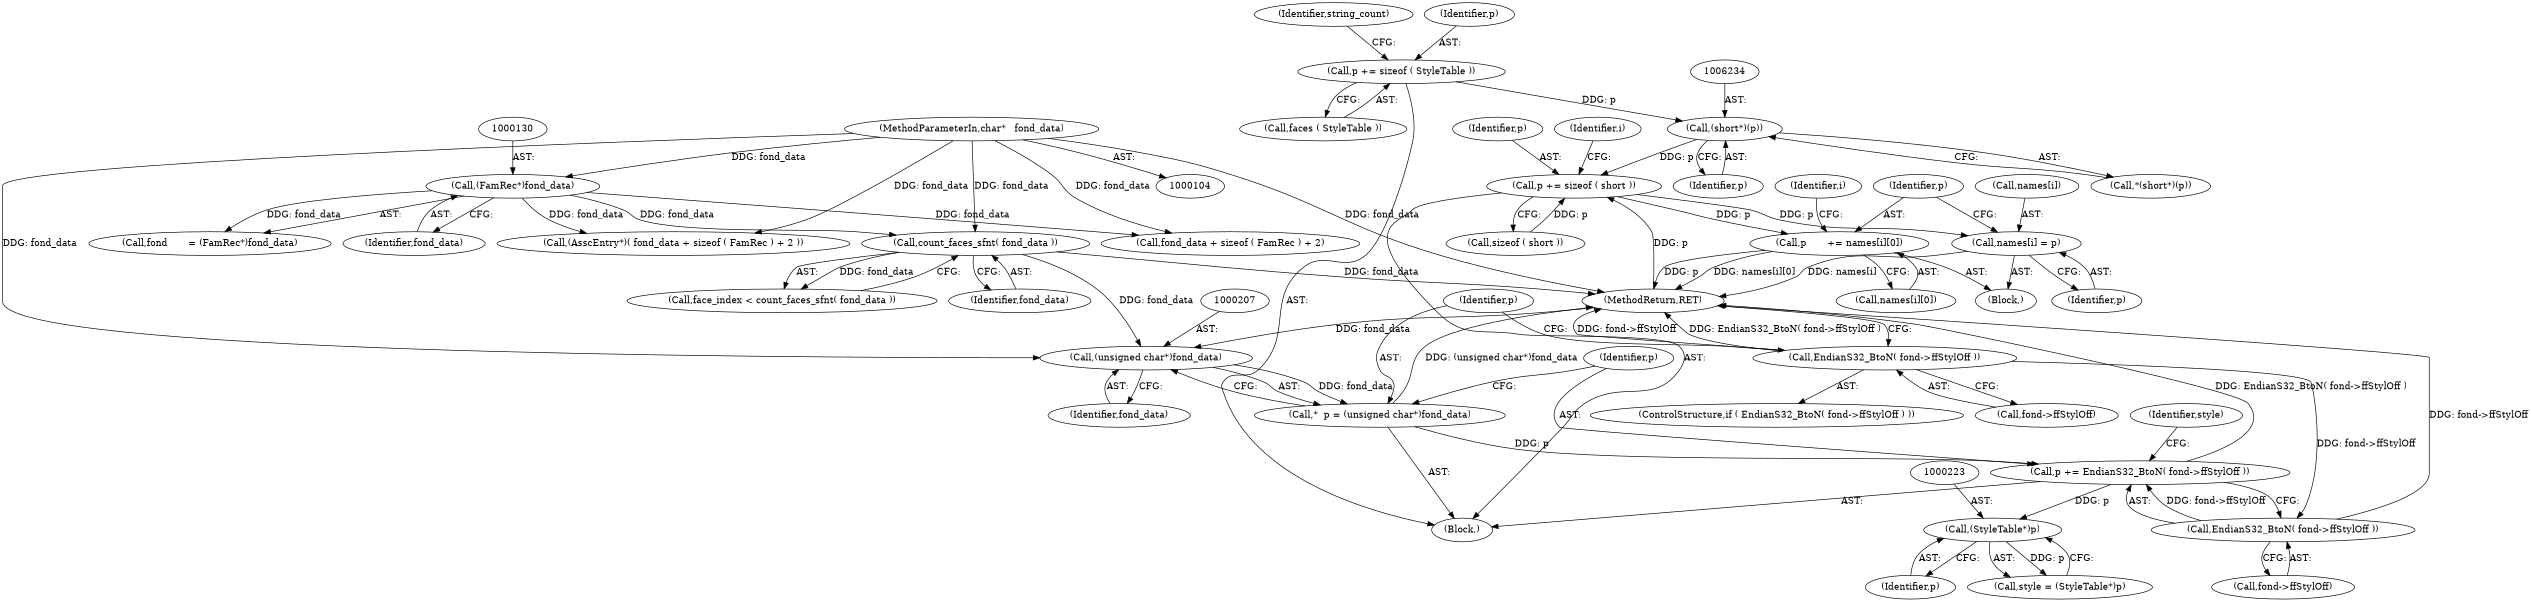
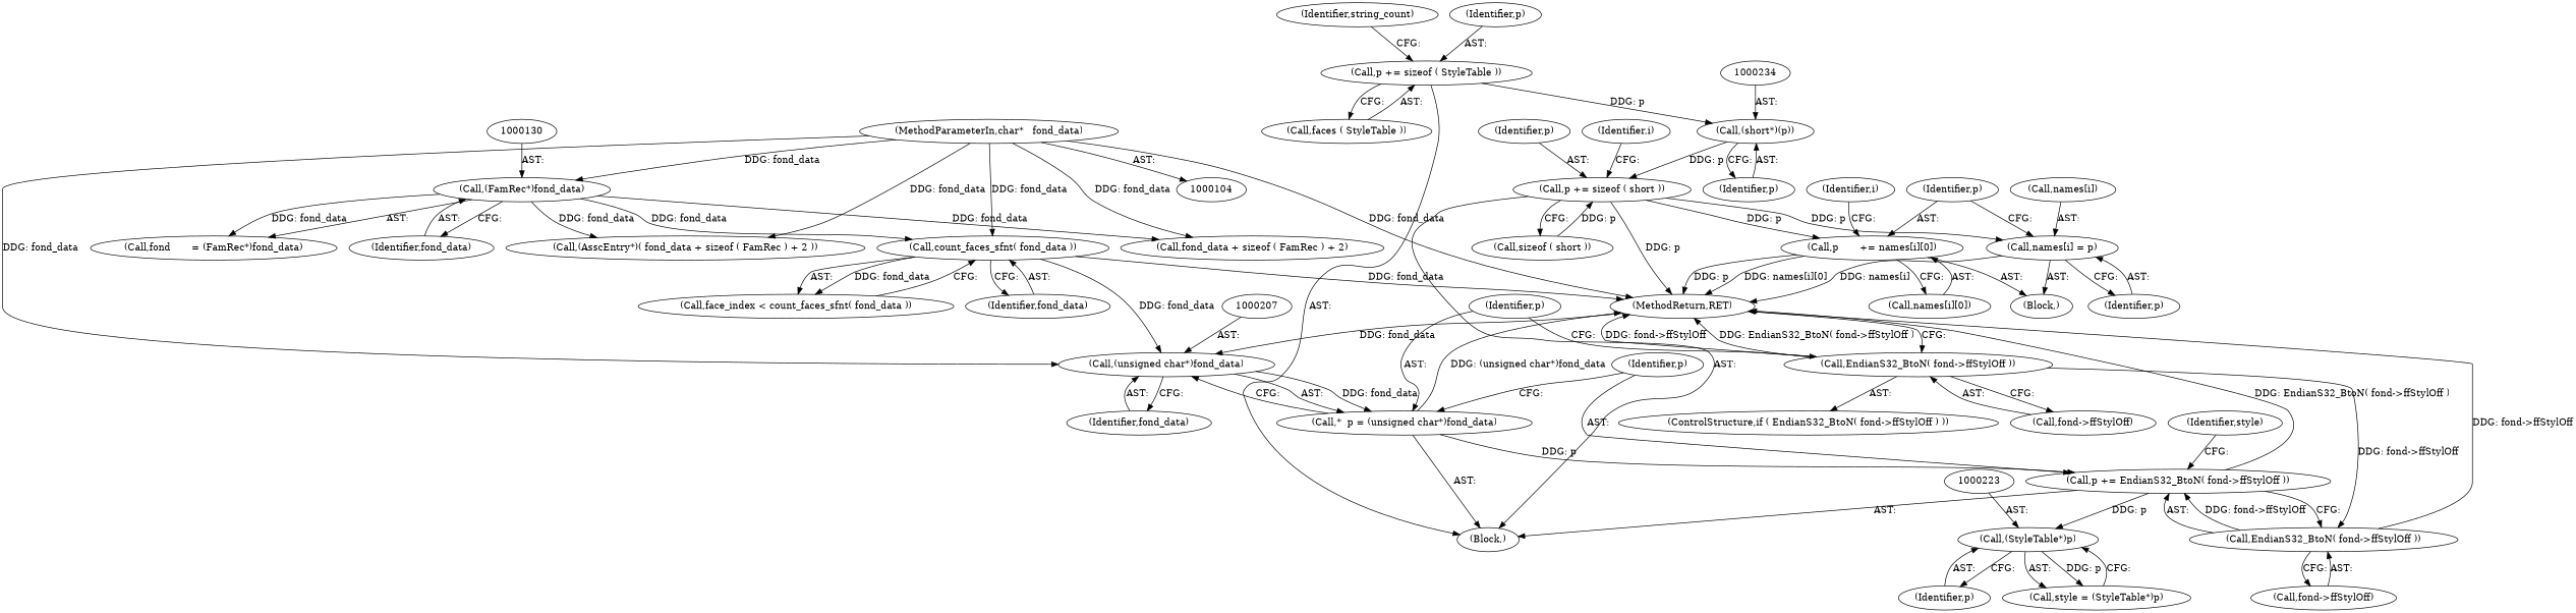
  digraph {
    n1 [label="(Call,p += sizeof ( StyleTable ))"]
    n2 [label="(Call,(short*)(p))"]
    n3 [label="(Block,)"]
    n4 [label="(Call,faces ( StyleTable ))"]
    n5 [label="(Call,p += sizeof ( short ))"]
-   n6 [label="(Call,*(short*)(p))"]
    n7 [label="(Identifier,p)"]
    n8 [label="(Call,(StyleTable*)p)"]
    n9 [label="(Call,style = (StyleTable*)p)"]
    n10 [label="(Identifier,p)"]
    n11 [label="(Call,p += EndianS32_BtoN( fond->ffStylOff ))"]
    n12 [label="(Call,EndianS32_BtoN( fond->ffStylOff ))"]
    n13 [label="(MethodReturn,RET)"]
    n14 [label="(Call,fond->ffStylOff)"]
    n15 [label="(Call,EndianS32_BtoN( fond->ffStylOff ))"]
    n16 [label="(Call,(unsigned char*)fond_data)"]
    n17 [label="(Call,fond->ffStylOff)"]
    n18 [label="(ControlStructure,if ( EndianS32_BtoN( fond->ffStylOff ) ))"]
    n19 [label="(Call,*  p = (unsigned char*)fond_data)"]
    n20 [label="(Identifier,fond_data)"]
    n21 [label="(Call,count_faces_sfnt( fond_data ))"]
    n22 [label="(Call,face_index < count_faces_sfnt( fond_data ))"]
    n23 [label="(Identifier,fond_data)"]
    n24 [label="(MethodParameterIn,char*   fond_data)"]
    n25 [label="(Call,(FamRec*)fond_data)"]
    n26 [label="(Call,fond_data + sizeof ( FamRec ) + 2)"]
    n27 [label="(Call,(AsscEntry*)( fond_data + sizeof ( FamRec ) + 2 ))"]
    1000104
    n29 [label="(Identifier,fond_data)"]
    n30 [label="(Call,fond       = (FamRec*)fond_data)"]
    n31 [label="(Call,names[i] = p)"]
    n32 [label="(Call,p       += names[i][0])"]
    n33 [label="(Call,sizeof ( short ))"]
    n34 [label="(Block,)"]
    n35 [label="(Identifier,p)"]
    n36 [label="(Call,names[i][0])"]
    n37 [label="(Identifier,string_count)"]
    n38 [label="(Call,names[i])"]
    n39 [label="(Identifier,style)"]
    n40 [label="(Identifier,i)"]
    n41 [label="(Identifier,p)"]
    n42 [label="(Identifier,p)"]
    n43 [label="(Identifier,p)"]
    n44 [label="(Identifier,p)"]
    n45 [label="(Identifier,p)"]
    n46 [label="(Identifier,i)"]
    1000223
    1000207
    1000130
-   1000234 [label=1006234]
+   1000234
    n1 -> n2 [label="DDG: p"]
    n1 -> n3 [label="AST: "]
    n1 -> n4 [label="CFG: "]
    n2 -> n5 [label="DDG: p"]
-   n2 -> n6 [label="AST: "]
    n2 -> n7 [label="CFG: "]
    n4 -> n1 [label="AST: "]
    n5 -> n3 [label="AST: "]
-   n13 -> n5 [label="DDG: p"]
+   n5 -> n13 [label="DDG: p"]
    n5 -> n31 [label="DDG: p"]
    n5 -> n32 [label="DDG: p"]
    n5 -> n33 [label="CFG: "]
-   n6 -> n2 [label="CFG: "]
    n7 -> n2 [label="AST: "]
    n8 -> n9 [label="AST: "]
    n8 -> n9 [label="DDG: p"]
    n8 -> n10 [label="CFG: "]
    n9 -> n8 [label="CFG: "]
    n10 -> n8 [label="AST: "]
    n11 -> n3 [label="AST: "]
    n11 -> n8 [label="DDG: p"]
    n11 -> n12 [label="CFG: "]
    n11 -> n13 [label="DDG: EndianS32_BtoN( fond->ffStylOff )"]
    n12 -> n11 [label="AST: "]
    n12 -> n11 [label="DDG: fond->ffStylOff"]
    n12 -> n13 [label="DDG: fond->ffStylOff"]
    n12 -> n14 [label="CFG: "]
    n13 -> n15 [label="CFG: "]
    n13 -> n16 [label="DDG: fond_data"]
    n14 -> n12 [label="AST: "]
    n15 -> n12 [label="DDG: fond->ffStylOff"]
    n15 -> n13 [label="DDG: fond->ffStylOff"]
    n15 -> n13 [label="DDG: EndianS32_BtoN( fond->ffStylOff )"]
    n15 -> n17 [label="CFG: "]
    n15 -> n18 [label="AST: "]
    n16 -> n19 [label="AST: "]
    n16 -> n19 [label="DDG: fond_data"]
    n16 -> n20 [label="CFG: "]
    n17 -> n15 [label="AST: "]
    n19 -> n3 [label="AST: "]
    n19 -> n11 [label="DDG: p"]
    n19 -> n13 [label="DDG: (unsigned char*)fond_data"]
    n19 -> n16 [label="CFG: "]
    n20 -> n16 [label="AST: "]
    n21 -> n13 [label="DDG: fond_data"]
    n21 -> n16 [label="DDG: fond_data"]
    n21 -> n22 [label="AST: "]
    n21 -> n22 [label="DDG: fond_data"]
    n21 -> n23 [label="CFG: "]
    n22 -> n21 [label="CFG: "]
    n23 -> n21 [label="AST: "]
    n24 -> n13 [label="DDG: fond_data"]
    n24 -> n16 [label="DDG: fond_data"]
    n24 -> n21 [label="DDG: fond_data"]
    n24 -> n25 [label="DDG: fond_data"]
    n24 -> n26 [label="DDG: fond_data"]
    n24 -> n27 [label="DDG: fond_data"]
    n24 -> 1000104 [label="AST: "]
    n25 -> n21 [label="DDG: fond_data"]
    n25 -> n26 [label="DDG: fond_data"]
    n25 -> n27 [label="DDG: fond_data"]
    n25 -> n29 [label="CFG: "]
    n25 -> n30 [label="AST: "]
    n25 -> n30 [label="DDG: fond_data"]
    n29 -> n25 [label="AST: "]
    n31 -> n13 [label="DDG: names[i]"]
    n31 -> n34 [label="AST: "]
    n31 -> n35 [label="CFG: "]
    n32 -> n13 [label="DDG: p"]
    n32 -> n13 [label="DDG: names[i][0]"]
    n32 -> n34 [label="AST: "]
    n32 -> n36 [label="CFG: "]
    n33 -> n5 [label="DDG: p"]
    n35 -> n31 [label="AST: "]
    n36 -> n32 [label="AST: "]
    n37 -> n1 [label="CFG: "]
    n38 -> n31 [label="AST: "]
    n39 -> n11 [label="CFG: "]
    n40 -> n5 [label="CFG: "]
    n41 -> n11 [label="AST: "]
    n41 -> n19 [label="CFG: "]
    n42 -> n31 [label="CFG: "]
    n42 -> n32 [label="AST: "]
    n43 -> n15 [label="CFG: "]
    n43 -> n19 [label="AST: "]
    n44 -> n5 [label="AST: "]
    n45 -> n1 [label="AST: "]
    n46 -> n32 [label="CFG: "]
    1000223 -> n8 [label="AST: "]
    1000207 -> n16 [label="AST: "]
    1000130 -> n25 [label="AST: "]
    1000234 -> n2 [label="AST: "]
  }
